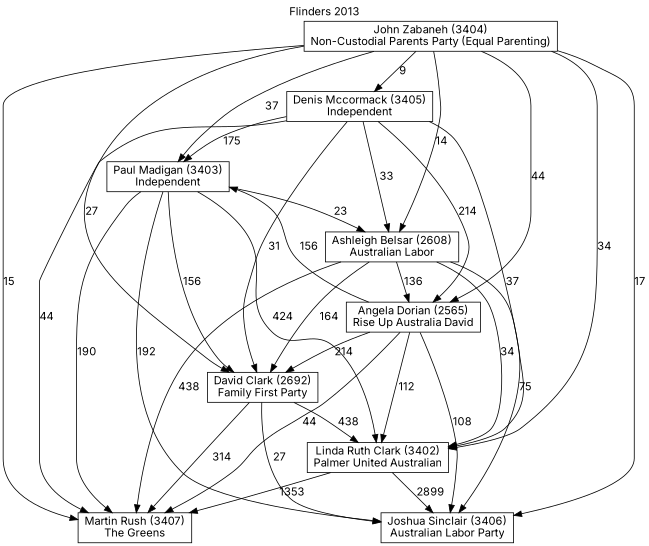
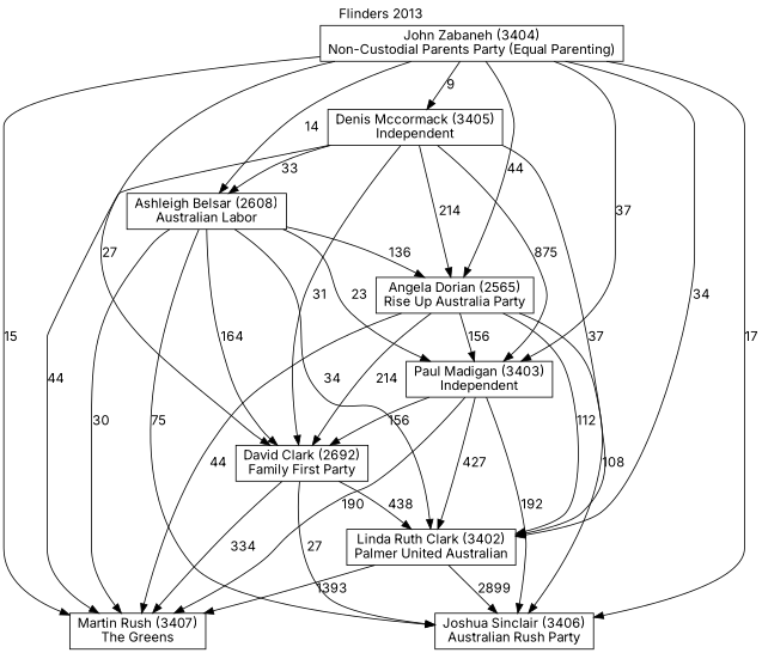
  digraph {
    fontname=Inter
    label="Flinders 2013"
    labelloc=t
    mclimit=10
    node [fontname=Inter shape=box]
    edge [fontname=Inter]
-   n1 [label="Joshua Sinclair (3406)\nAustralian Labor Party"]
+   n1 [label="Joshua Sinclair (3406)\nAustralian Rush Party"]
    n2 [label="Martin Rush (3407)\nThe Greens"]
    n3 [label="Linda Ruth Clark (3402)\nPalmer United Australian"]
    n4 [label="David Clark (2692)\nFamily First Party"]
    n5 [label="Paul Madigan (3403)\nIndependent"]
-   n6 [label="Angela Dorian (2565)\nRise Up Australia David"]
+   n6 [label="Angela Dorian (2565)\nRise Up Australia Party"]
    n7 [label="Ashleigh Belsar (2608)\nAustralian Labor"]
    n8 [label="Denis Mccormack (3405)\nIndependent"]
    n9 [label="John Zabaneh (3404)\nNon-Custodial Parents Party (Equal Parenting)"]
    n3 -> n1 [label=2899]
-   n3 -> n2 [label=1353]
+   n3 -> n2 [label=1393]
    n4 -> n1 [label=27]
-   n4 -> n2 [label=314]
+   n4 -> n2 [label=334]
    n4 -> n3 [label=438]
    n5 -> n1 [label=192]
    n5 -> n2 [label=190]
-   n5 -> n3 [label=424]
+   n5 -> n3 [label=427]
    n5 -> n4 [label=156]
    n6 -> n1 [label=108]
    n6 -> n2 [label=44]
    n6 -> n3 [label=112]
    n6 -> n4 [label=214]
    n6 -> n5 [label=156]
    n7 -> n1 [label=75]
-   n7 -> n2 [label=438]
+   n7 -> n2 [label=30]
    n7 -> n3 [label=34]
    n7 -> n4 [label=164]
-   n5 -> n7 [label=23]
+   n7 -> n5 [label=23]
    n7 -> n6 [label=136]
    n8 -> n2 [label=44]
    n8 -> n3 [label=37]
    n8 -> n4 [label=31]
-   n8 -> n5 [label=175]
+   n8 -> n5 [label=875]
    n8 -> n6 [label=214]
    n8 -> n7 [label=33]
    n9 -> n1 [label=17]
    n9 -> n2 [label=15]
    n9 -> n3 [label=34]
    n9 -> n4 [label=27]
    n9 -> n5 [label=37]
    n9 -> n6 [label=44]
    n9 -> n7 [label=14]
    n9 -> n8 [label=9]
  }
